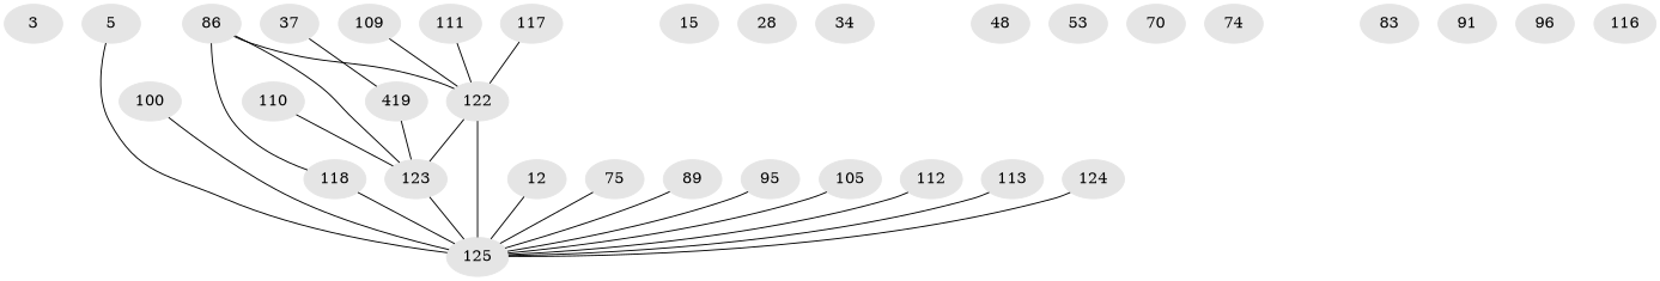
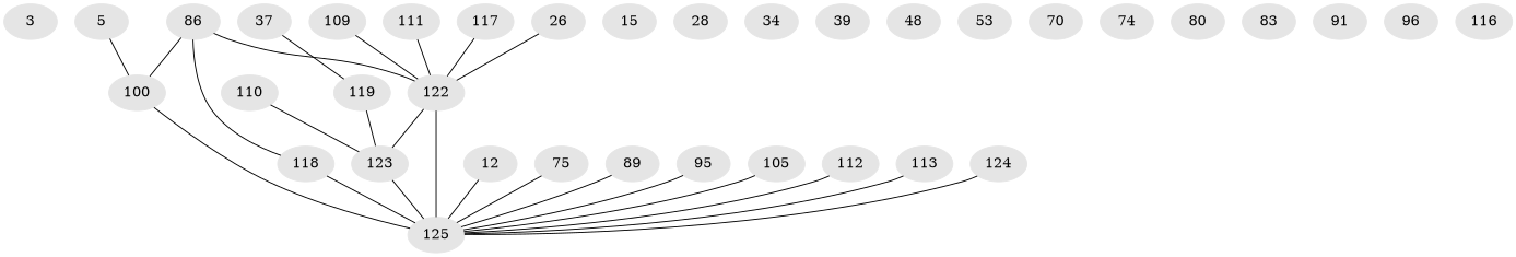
  graph {
    node [color=gray90 style=filled]
    3
    125 [super="+23+30+94+99+77+107+120+79"]
    5
    12
    15
    122 [super="+98+104+97+108"]
    123 [super="+45+121+88+63+54"]
+   26
    28
    34
    37 [super="+17"]
-   119 [label=419]
+   119
    100
+   39
    48
    53
    70 [super="+41"]
    74
    75
+   80
    83
    86 [super="+29"]
    118 [super="+14+93"]
    89
    91 [super="+4"]
    95
    96
    n28 [label=109]
    105
    110
    111
    112 [super="+64"]
    113
    116
    117
    124 [super="+43+115+56"]
-   5 -- 125
+   5 -- 100
    12 -- 125
    122 -- 125 [weight=13]
    122 -- 123 [weight=2]
    123 -- 125 [weight=6]
+   26 -- 122
    37 -- 119 [weight=2]
    119 -- 123
    100 -- 125 [weight=2]
    75 -- 125
    86 -- 122
-   86 -- 123 [weight=5]
+   86 -- 100 [weight=5]
    86 -- 118
    118 -- 125 [weight=4]
    89 -- 125
    95 -- 125
    n28 -- 122 [weight=2]
    105 -- 125
    110 -- 123
    111 -- 122
    112 -- 125
    113 -- 125
    117 -- 122 [weight=5]
    124 -- 125 [weight=7]
  }
